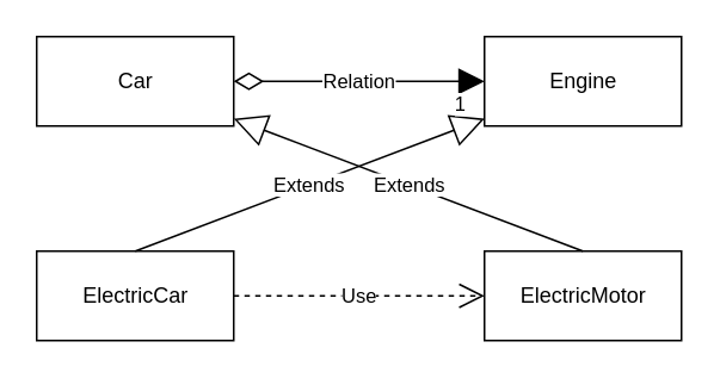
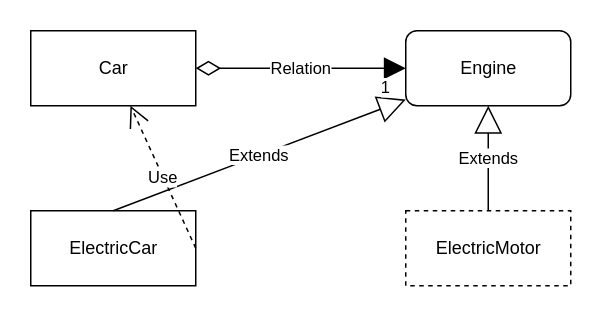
  <mxCell id="0" />
  <mxCell id="1" parent="0" />
  <mxCell id="2" value="Car" style="html=1;" vertex="1" parent="1"><mxGeometry x="20" y="20" width="110" height="50" as="geometry" /></mxCell>
  <mxCell id="3" value="ElectricCar" style="html=1;" vertex="1" parent="1"><mxGeometry x="20" y="140" width="110" height="50" as="geometry" /></mxCell>
- <mxCell id="4" value="Engine" style="html=1;" vertex="1" parent="1"><mxGeometry x="270" y="20" width="110" height="50" as="geometry" /></mxCell>
- <mxCell id="5" value="ElectricMotor" style="html=1;" vertex="1" parent="1"><mxGeometry x="270" y="140" width="110" height="50" as="geometry" /></mxCell>
+ <mxCell id="4" value="Engine" style="html=1;rounded=1;" vertex="1" parent="1"><mxGeometry x="270" y="20" width="110" height="50" as="geometry" /></mxCell>
+ <mxCell id="5" value="ElectricMotor" style="html=1;dashed=1;" vertex="1" parent="1"><mxGeometry x="270" y="140" width="110" height="50" as="geometry" /></mxCell>
  <mxCell id="6" value="Extends" style="endArrow=block;endSize=16;endFill=0;html=1;rounded=0;exitX=0.5;exitY=0;exitDx=0;exitDy=0;" edge="1" parent="1" source="3" target="4"><mxGeometry width="160" relative="1" as="geometry"><mxPoint x="230" y="245" as="sourcePoint" /><mxPoint x="320" y="155" as="targetPoint" /></mxGeometry></mxCell>
- <mxCell id="7" value="Extends" style="endArrow=block;endSize=16;endFill=0;html=1;rounded=0;exitX=0.5;exitY=0;exitDx=0;exitDy=0;" edge="1" parent="1" source="5" target="2"><mxGeometry width="160" relative="1" as="geometry"><mxPoint x="440" y="-20" as="sourcePoint" /><mxPoint x="600" y="-20" as="targetPoint" /></mxGeometry></mxCell>
+ <mxCell id="7" value="Extends" style="endArrow=block;endSize=16;endFill=0;html=1;rounded=0;exitX=0.5;exitY=0;exitDx=0;exitDy=0;entryX=0.5;entryY=1;entryDx=0;entryDy=0;" edge="1" parent="1" source="5" target="4"><mxGeometry width="160" relative="1" as="geometry"><mxPoint x="440" y="-20" as="sourcePoint" /><mxPoint x="600" y="-20" as="targetPoint" /></mxGeometry></mxCell>
  <mxCell id="8" value="Relation" style="endArrow=block;html=1;endSize=12;startArrow=diamondThin;startSize=14;startFill=0;edgeStyle=orthogonalEdgeStyle;rounded=0;entryX=0;entryY=0.5;entryDx=0;entryDy=0;exitX=1;exitY=0.5;exitDx=0;exitDy=0;" edge="1" parent="1" source="2" target="4"><mxGeometry relative="1" as="geometry"><mxPoint x="210" y="15" as="sourcePoint" /><mxPoint x="370" y="-30" as="targetPoint" /></mxGeometry></mxCell>
  <mxCell id="9" value="1" style="edgeLabel;resizable=0;html=1;align=right;verticalAlign=top;" connectable="0" vertex="1" parent="8"><mxGeometry x="1" relative="1" as="geometry"><mxPoint x="-10" as="offset" /></mxGeometry></mxCell>
- <mxCell id="10" value="Use" style="endArrow=open;endSize=12;dashed=1;html=1;rounded=0;exitX=1;exitY=0.5;exitDx=0;exitDy=0;entryX=0;entryY=0.5;entryDx=0;entryDy=0;" edge="1" parent="1" source="3" target="5"><mxGeometry width="160" relative="1" as="geometry"><mxPoint x="90" y="235" as="sourcePoint" /><mxPoint x="250" y="235" as="targetPoint" /></mxGeometry></mxCell>
+ <mxCell id="10" value="Use" style="endArrow=open;endSize=12;dashed=1;html=1;rounded=0;exitX=1;exitY=0.5;exitDx=0;exitDy=0;" edge="1" parent="1" source="3" target="2"><mxGeometry width="160" relative="1" as="geometry"><mxPoint x="90" y="235" as="sourcePoint" /><mxPoint x="250" y="235" as="targetPoint" /></mxGeometry></mxCell>
